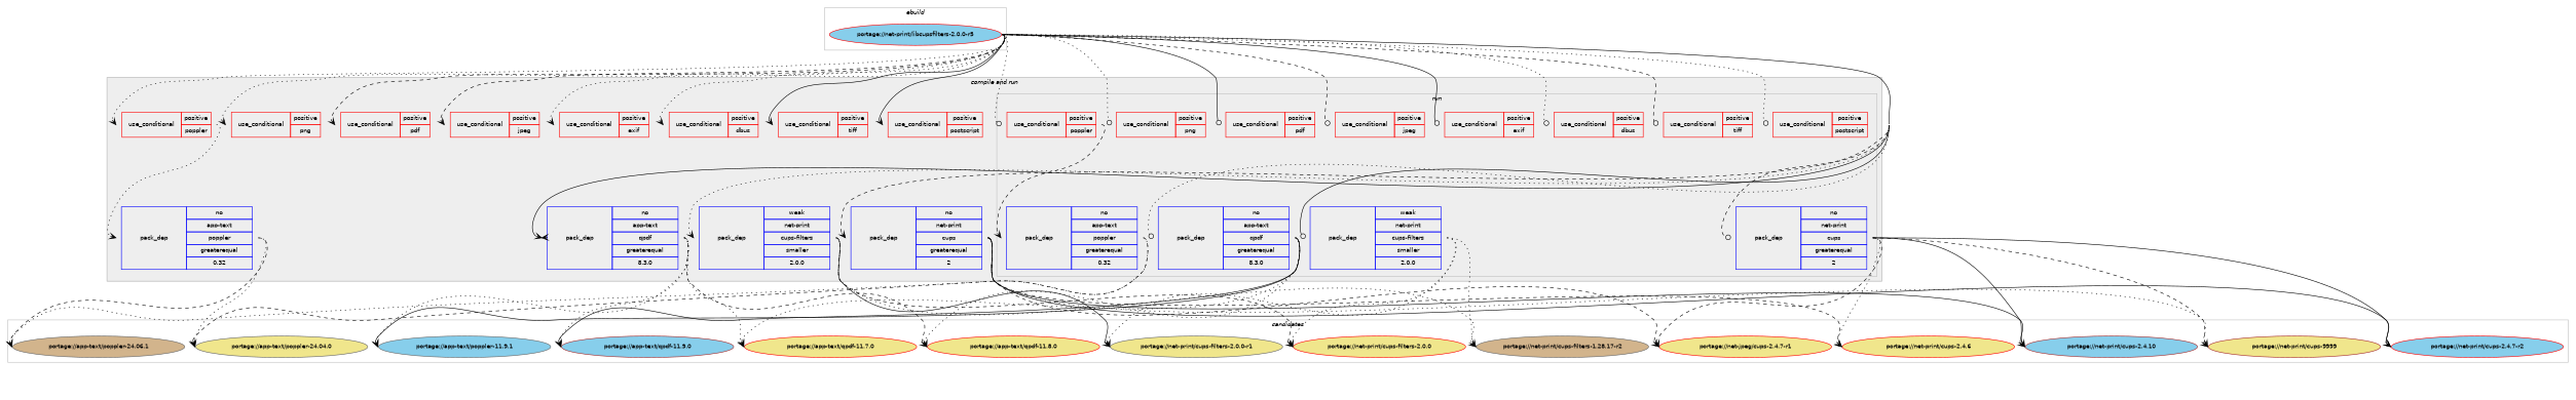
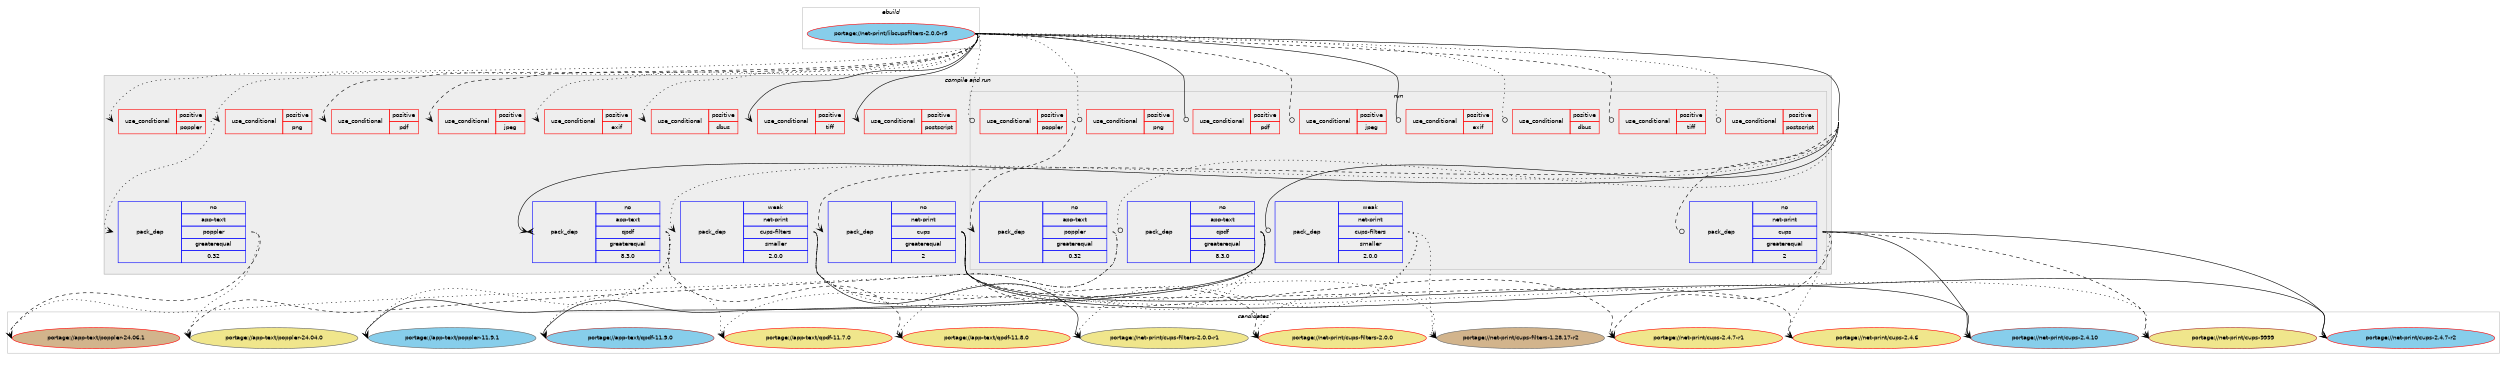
  digraph {
    compound=true
    concentrate=true
    fontname=Helvetica
    fontsize=10
    newrank=true
    rankdir=TB
    ranksep=1.5
    node [color=red fontname=Helvetica fontsize=10 shape=none]
    edge [arrowhead=vee headport=w style=dotted tailport=e weight=100]
    n1 [fillcolor=skyblue label="portage://net-print/libcupsfilters-2.0.0-r5" style=filled width=4 shape=""]
    n2 [label=<<TABLE BORDER="0" CELLBORDER="1" CELLSPACING="0" CELLPADDING="4"><TR><TD ROWSPAN="3" CELLPADDING="10">use_conditional</TD></TR><TR><TD>positive</TD></TR><TR><TD>dbus</TD></TR></TABLE>>]
    n3 [label=<<TABLE BORDER="0" CELLBORDER="1" CELLSPACING="0" CELLPADDING="4"><TR><TD ROWSPAN="3" CELLPADDING="10">use_conditional</TD></TR><TR><TD>positive</TD></TR><TR><TD>exif</TD></TR></TABLE>>]
    n4 [label=<<TABLE BORDER="0" CELLBORDER="1" CELLSPACING="0" CELLPADDING="4"><TR><TD ROWSPAN="3" CELLPADDING="10">use_conditional</TD></TR><TR><TD>positive</TD></TR><TR><TD>jpeg</TD></TR></TABLE>>]
    n5 [label=<<TABLE BORDER="0" CELLBORDER="1" CELLSPACING="0" CELLPADDING="4"><TR><TD ROWSPAN="3" CELLPADDING="10">use_conditional</TD></TR><TR><TD>positive</TD></TR><TR><TD>pdf</TD></TR></TABLE>>]
    n6 [label=<<TABLE BORDER="0" CELLBORDER="1" CELLSPACING="0" CELLPADDING="4"><TR><TD ROWSPAN="3" CELLPADDING="10">use_conditional</TD></TR><TR><TD>positive</TD></TR><TR><TD>png</TD></TR></TABLE>>]
    n7 [color=blue label=<<TABLE BORDER="0" CELLBORDER="1" CELLSPACING="0" CELLPADDING="4" WIDTH="220"><TR><TD ROWSPAN="6" CELLPADDING="30">pack_dep</TD></TR><TR><TD WIDTH="110">no</TD></TR><TR><TD>app-text</TD></TR><TR><TD>poppler</TD></TR><TR><TD>greaterequal</TD></TR><TR><TD>0.32</TD></TR></TABLE>>]
    n8 [label=<<TABLE BORDER="0" CELLBORDER="1" CELLSPACING="0" CELLPADDING="4"><TR><TD ROWSPAN="3" CELLPADDING="10">use_conditional</TD></TR><TR><TD>positive</TD></TR><TR><TD>poppler</TD></TR></TABLE>>]
    n9 [label=<<TABLE BORDER="0" CELLBORDER="1" CELLSPACING="0" CELLPADDING="4"><TR><TD ROWSPAN="3" CELLPADDING="10">use_conditional</TD></TR><TR><TD>positive</TD></TR><TR><TD>postscript</TD></TR></TABLE>>]
    n10 [label=<<TABLE BORDER="0" CELLBORDER="1" CELLSPACING="0" CELLPADDING="4"><TR><TD ROWSPAN="3" CELLPADDING="10">use_conditional</TD></TR><TR><TD>positive</TD></TR><TR><TD>tiff</TD></TR></TABLE>>]
    n11 [color=blue label=<<TABLE BORDER="0" CELLBORDER="1" CELLSPACING="0" CELLPADDING="4" WIDTH="220"><TR><TD ROWSPAN="6" CELLPADDING="30">pack_dep</TD></TR><TR><TD WIDTH="110">no</TD></TR><TR><TD>app-text</TD></TR><TR><TD>qpdf</TD></TR><TR><TD>greaterequal</TD></TR><TR><TD>8.3.0</TD></TR></TABLE>>]
    n12 [color=blue label=<<TABLE BORDER="0" CELLBORDER="1" CELLSPACING="0" CELLPADDING="4" WIDTH="220"><TR><TD ROWSPAN="6" CELLPADDING="30">pack_dep</TD></TR><TR><TD WIDTH="110">no</TD></TR><TR><TD>net-print</TD></TR><TR><TD>cups</TD></TR><TR><TD>greaterequal</TD></TR><TR><TD>2</TD></TR></TABLE>>]
    n13 [color=blue label=<<TABLE BORDER="0" CELLBORDER="1" CELLSPACING="0" CELLPADDING="4" WIDTH="220"><TR><TD ROWSPAN="6" CELLPADDING="30">pack_dep</TD></TR><TR><TD WIDTH="110">weak</TD></TR><TR><TD>net-print</TD></TR><TR><TD>cups-filters</TD></TR><TR><TD>smaller</TD></TR><TR><TD>2.0.0</TD></TR></TABLE>>]
    n14 [color=blue label=<<TABLE BORDER="0" CELLBORDER="1" CELLSPACING="0" CELLPADDING="4" WIDTH="220"><TR><TD ROWSPAN="6" CELLPADDING="30">pack_dep</TD></TR><TR><TD WIDTH="110">no</TD></TR><TR><TD>net-print</TD></TR><TR><TD>cups</TD></TR><TR><TD>greaterequal</TD></TR><TR><TD>2</TD></TR></TABLE>>]
    n15 [label=<<TABLE BORDER="0" CELLBORDER="1" CELLSPACING="0" CELLPADDING="4"><TR><TD ROWSPAN="3" CELLPADDING="10">use_conditional</TD></TR><TR><TD>positive</TD></TR><TR><TD>dbus</TD></TR></TABLE>>]
    n16 [label=<<TABLE BORDER="0" CELLBORDER="1" CELLSPACING="0" CELLPADDING="4"><TR><TD ROWSPAN="3" CELLPADDING="10">use_conditional</TD></TR><TR><TD>positive</TD></TR><TR><TD>exif</TD></TR></TABLE>>]
    n17 [label=<<TABLE BORDER="0" CELLBORDER="1" CELLSPACING="0" CELLPADDING="4"><TR><TD ROWSPAN="3" CELLPADDING="10">use_conditional</TD></TR><TR><TD>positive</TD></TR><TR><TD>jpeg</TD></TR></TABLE>>]
    n18 [label=<<TABLE BORDER="0" CELLBORDER="1" CELLSPACING="0" CELLPADDING="4"><TR><TD ROWSPAN="3" CELLPADDING="10">use_conditional</TD></TR><TR><TD>positive</TD></TR><TR><TD>pdf</TD></TR></TABLE>>]
    n19 [label=<<TABLE BORDER="0" CELLBORDER="1" CELLSPACING="0" CELLPADDING="4"><TR><TD ROWSPAN="3" CELLPADDING="10">use_conditional</TD></TR><TR><TD>positive</TD></TR><TR><TD>png</TD></TR></TABLE>>]
    n20 [color=blue label=<<TABLE BORDER="0" CELLBORDER="1" CELLSPACING="0" CELLPADDING="4" WIDTH="220"><TR><TD ROWSPAN="6" CELLPADDING="30">pack_dep</TD></TR><TR><TD WIDTH="110">no</TD></TR><TR><TD>app-text</TD></TR><TR><TD>poppler</TD></TR><TR><TD>greaterequal</TD></TR><TR><TD>0.32</TD></TR></TABLE>>]
    n21 [label=<<TABLE BORDER="0" CELLBORDER="1" CELLSPACING="0" CELLPADDING="4"><TR><TD ROWSPAN="3" CELLPADDING="10">use_conditional</TD></TR><TR><TD>positive</TD></TR><TR><TD>poppler</TD></TR></TABLE>>]
    n22 [label=<<TABLE BORDER="0" CELLBORDER="1" CELLSPACING="0" CELLPADDING="4"><TR><TD ROWSPAN="3" CELLPADDING="10">use_conditional</TD></TR><TR><TD>positive</TD></TR><TR><TD>postscript</TD></TR></TABLE>>]
    n23 [label=<<TABLE BORDER="0" CELLBORDER="1" CELLSPACING="0" CELLPADDING="4"><TR><TD ROWSPAN="3" CELLPADDING="10">use_conditional</TD></TR><TR><TD>positive</TD></TR><TR><TD>tiff</TD></TR></TABLE>>]
    n24 [color=blue label=<<TABLE BORDER="0" CELLBORDER="1" CELLSPACING="0" CELLPADDING="4" WIDTH="220"><TR><TD ROWSPAN="6" CELLPADDING="30">pack_dep</TD></TR><TR><TD WIDTH="110">no</TD></TR><TR><TD>app-text</TD></TR><TR><TD>qpdf</TD></TR><TR><TD>greaterequal</TD></TR><TR><TD>8.3.0</TD></TR></TABLE>>]
    n25 [color=blue label=<<TABLE BORDER="0" CELLBORDER="1" CELLSPACING="0" CELLPADDING="4" WIDTH="220"><TR><TD ROWSPAN="6" CELLPADDING="30">pack_dep</TD></TR><TR><TD WIDTH="110">weak</TD></TR><TR><TD>net-print</TD></TR><TR><TD>cups-filters</TD></TR><TR><TD>smaller</TD></TR><TR><TD>2.0.0</TD></TR></TABLE>>]
    n26 [color=gray40 fillcolor=khaki label="portage://app-text/poppler-24.04.0" style=filled width=4 shape=""]
-   n27 [color=gray40 fillcolor=tan label="portage://app-text/poppler-24.06.1" style=filled width=4 shape=""]
+   n27 [fillcolor=tan label="portage://app-text/poppler-24.06.1" style=filled width=4 shape=""]
    n28 [fillcolor=khaki label="portage://app-text/qpdf-11.7.0" style=filled width=4 shape=""]
    n29 [fillcolor=khaki label="portage://app-text/qpdf-11.8.0" style=filled width=4 shape=""]
    n30 [color=brown fillcolor=skyblue label="portage://app-text/qpdf-11.9.0" style=filled width=4 shape=""]
    n31 [color=gray40 fillcolor=skyblue label="portage://app-text/poppler-11.9.1" style=filled width=4 shape=""]
    n32 [color=brown fillcolor=skyblue label="portage://net-print/cups-2.4.10" style=filled width=4 shape=""]
    n33 [fillcolor=khaki label="portage://net-print/cups-2.4.6" style=filled width=4 shape=""]
-   n34 [fillcolor=khaki label="portage://net-jpeg/cups-2.4.7-r1" style=filled width=4 shape=""]
+   n34 [fillcolor=khaki label="portage://net-print/cups-2.4.7-r1" style=filled width=4 shape=""]
    n35 [fillcolor=skyblue label="portage://net-print/cups-2.4.7-r2" style=filled width=4 shape=""]
    n36 [color=brown fillcolor=khaki label="portage://net-print/cups-9999" style=filled width=4 shape=""]
    n37 [color=gray40 fillcolor=tan label="portage://net-print/cups-filters-1.28.17-r2" style=filled width=4 shape=""]
    n38 [fillcolor=khaki label="portage://net-print/cups-filters-2.0.0" style=filled width=4 shape=""]
    n39 [color=gray40 fillcolor=khaki label="portage://net-print/cups-filters-2.0.0-r1" style=filled width=4 shape=""]
    subgraph cluster_1 {
      color=gray
      label=<<i>ebuild</i>>
      rank=same
      n1
    }
    subgraph cluster_2 {
      color=gray
      label=<<i>dependencies</i>>
      subgraph cluster_3 {
        color=gray
        fillcolor="#eeeeee"
        label=<<i>compile</i>>
        style=filled
        subgraph sub_4 {
          color=gray
          fillcolor="#eeeeee"
          label=<<i>compile</i>>
          style=filled
          n2
        }
        subgraph sub_5 {
          color=gray
          fillcolor="#eeeeee"
          label=<<i>compile</i>>
          style=filled
          n3
        }
        subgraph sub_6 {
          color=gray
          fillcolor="#eeeeee"
          label=<<i>compile</i>>
          style=filled
          n4
        }
        subgraph sub_7 {
          color=gray
          fillcolor="#eeeeee"
          label=<<i>compile</i>>
          style=filled
          n5
        }
        subgraph sub_8 {
          color=gray
          fillcolor="#eeeeee"
          label=<<i>compile</i>>
          style=filled
          n6
        }
        subgraph sub_9 {
          color=gray
          fillcolor="#eeeeee"
          label=<<i>compile</i>>
          style=filled
          n8
          subgraph sub_10 {
            color=gray
            fillcolor="#eeeeee"
            label=<<i>compile</i>>
            style=filled
            n7
          }
        }
        subgraph sub_11 {
          color=gray
          fillcolor="#eeeeee"
          label=<<i>compile</i>>
          style=filled
          n9
        }
        subgraph sub_12 {
          color=gray
          fillcolor="#eeeeee"
          label=<<i>compile</i>>
          style=filled
          n10
        }
        subgraph sub_13 {
          color=gray
          fillcolor="#eeeeee"
          label=<<i>compile</i>>
          style=filled
          n11
        }
        subgraph sub_14 {
          color=gray
          fillcolor="#eeeeee"
          label=<<i>compile</i>>
          style=filled
          n12
        }
        subgraph sub_15 {
          color=gray
          fillcolor="#eeeeee"
          label=<<i>compile</i>>
          style=filled
          n13
        }
      }
      subgraph cluster_16 {
        color=gray
        fillcolor="#eeeeee"
        label=<<i>compile and run</i>>
        style=filled
      }
      subgraph cluster_17 {
        color=gray
        fillcolor="#eeeeee"
        label=<<i>run</i>>
        style=filled
        subgraph sub_18 {
          color=gray
          fillcolor="#eeeeee"
          label=<<i>run</i>>
          style=filled
          n14
        }
        subgraph sub_19 {
          color=gray
          fillcolor="#eeeeee"
          label=<<i>run</i>>
          style=filled
          n15
        }
        subgraph sub_20 {
          color=gray
          fillcolor="#eeeeee"
          label=<<i>run</i>>
          style=filled
          n16
        }
        subgraph sub_21 {
          color=gray
          fillcolor="#eeeeee"
          label=<<i>run</i>>
          style=filled
          n17
        }
        subgraph sub_22 {
          color=gray
          fillcolor="#eeeeee"
          label=<<i>run</i>>
          style=filled
          n18
        }
        subgraph sub_23 {
          color=gray
          fillcolor="#eeeeee"
          label=<<i>run</i>>
          style=filled
          n19
        }
        subgraph sub_24 {
          color=gray
          fillcolor="#eeeeee"
          label=<<i>run</i>>
          style=filled
          n21
          subgraph sub_25 {
            color=gray
            fillcolor="#eeeeee"
            label=<<i>run</i>>
            style=filled
            n20
          }
        }
        subgraph sub_26 {
          color=gray
          fillcolor="#eeeeee"
          label=<<i>run</i>>
          style=filled
          n22
        }
        subgraph sub_27 {
          color=gray
          fillcolor="#eeeeee"
          label=<<i>run</i>>
          style=filled
          n23
        }
        subgraph sub_28 {
          color=gray
          fillcolor="#eeeeee"
          label=<<i>run</i>>
          style=filled
          n24
        }
        subgraph sub_29 {
          color=gray
          fillcolor="#eeeeee"
          label=<<i>run</i>>
          style=filled
          n25
        }
      }
    }
    subgraph cluster_30 {
      color=gray
      label=<<i>candidates</i>>
      rank=same
      subgraph sub_31 {
        color=black
        label=<<i>candidates</i>>
        nodesep=1
        rank=same
        n26
        n27
      }
      subgraph sub_32 {
        color=black
        label=<<i>candidates</i>>
        nodesep=1
        rank=same
        n28
        n29
        n30
        n31
      }
      subgraph sub_33 {
        color=black
        label=<<i>candidates</i>>
        nodesep=1
        rank=same
        n32
        n33
        n34
        n35
        n36
      }
      subgraph sub_34 {
        color=black
        label=<<i>candidates</i>>
        nodesep=1
        rank=same
        n37
        n38
        n39
      }
      subgraph sub_35 {
        color=black
        label=<<i>candidates</i>>
        nodesep=1
        rank=same
        n26
        n27
      }
      subgraph sub_36 {
        color=black
        label=<<i>candidates</i>>
        nodesep=1
        rank=same
        n28
        n29
        n30
        n31
      }
      subgraph sub_37 {
        color=black
        label=<<i>candidates</i>>
        nodesep=1
        rank=same
        n32
        n33
        n34
        n35
        n36
      }
      subgraph sub_38 {
        color=black
        label=<<i>candidates</i>>
        nodesep=1
        rank=same
        n37
        n38
        n39
      }
    }
    n1 -> n2 [weight=20]
    n1 -> n3 [weight=20]
    n1 -> n4 [style=dashed weight=20]
    n1 -> n5 [style=dashed weight=20]
    n1 -> n6 [weight=20]
    n1 -> n8 [weight=20]
    n1 -> n9 [style=solid weight=20]
    n1 -> n10 [style=solid weight=20]
    n1 -> n11 [style=solid weight=20]
    n1 -> n12 [style=dashed weight=20]
    n1 -> n13 [weight=20]
    n1 -> n14 [arrowhead=odot style=dashed weight=20]
    n1 -> n15 [arrowhead=odot weight=20]
    n1 -> n16 [arrowhead=odot style=solid weight=20]
    n1 -> n17 [arrowhead=odot style=dashed weight=20]
    n1 -> n18 [arrowhead=odot style=solid weight=20]
    n1 -> n19 [arrowhead=odot weight=20]
    n1 -> n21 [arrowhead=odot weight=20]
    n1 -> n22 [arrowhead=odot weight=20]
    n1 -> n23 [arrowhead=odot style=dashed weight=20]
    n1 -> n24 [arrowhead=odot weight=20]
    n1 -> n25 [arrowhead=odot style=solid weight=20]
    n7 -> n26
    n7 -> n27 [style=dashed]
    n8 -> n7 [weight=20]
    n11 -> n28
    n11 -> n29 [style=dashed]
    n11 -> n30
    n11 -> n31
    n12 -> n32 [style=solid]
    n12 -> n33 [style=dashed]
    n12 -> n34 [style=dashed]
    n12 -> n35 [style=solid]
    n12 -> n36
    n13 -> n37
    n13 -> n38 [style=dashed]
    n13 -> n39 [style=solid]
    n14 -> n32 [style=solid]
    n14 -> n33
    n14 -> n34 [style=dashed]
    n14 -> n35 [style=solid]
    n14 -> n36 [style=dashed]
    n20 -> n26 [style=dashed]
    n20 -> n27
    n21 -> n20 [style=dashed weight=20]
    n24 -> n28
    n24 -> n29
    n24 -> n30 [style=solid]
    n24 -> n31 [style=solid]
    n25 -> n37
    n25 -> n38
    n25 -> n39
  }
